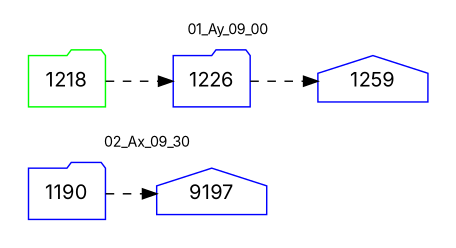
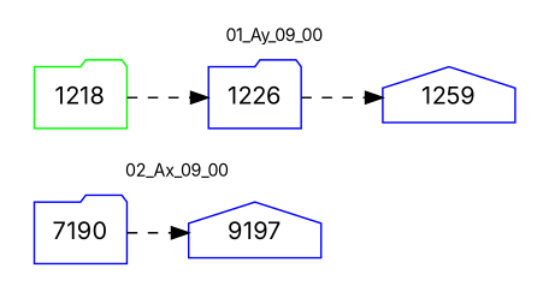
  digraph {
    fontname=Inter
    rankdir=LR
    node [color=blue fontname=Inter shape=folder]
    edge [color=black fontname=Inter style=dashed]
-   n1 [label=1190]
+   n1 [label=7190]
    n2 [label=9197 shape=house]
    n3 [color=green label=1218]
    n4 [label=1226]
    n5 [label=1259 shape=house]
    subgraph cluster_1 {
      color=white
      fontsize=10
-     label="02_Ax_09_30"
+     label="02_Ax_09_00"
      n1
      n2
    }
    subgraph cluster_2 {
      color=white
      fontsize=10
      label="01_Ay_09_00"
      n3
      n4
      n5
    }
    n1 -> n2
    n3 -> n4
    n4 -> n5
  }
